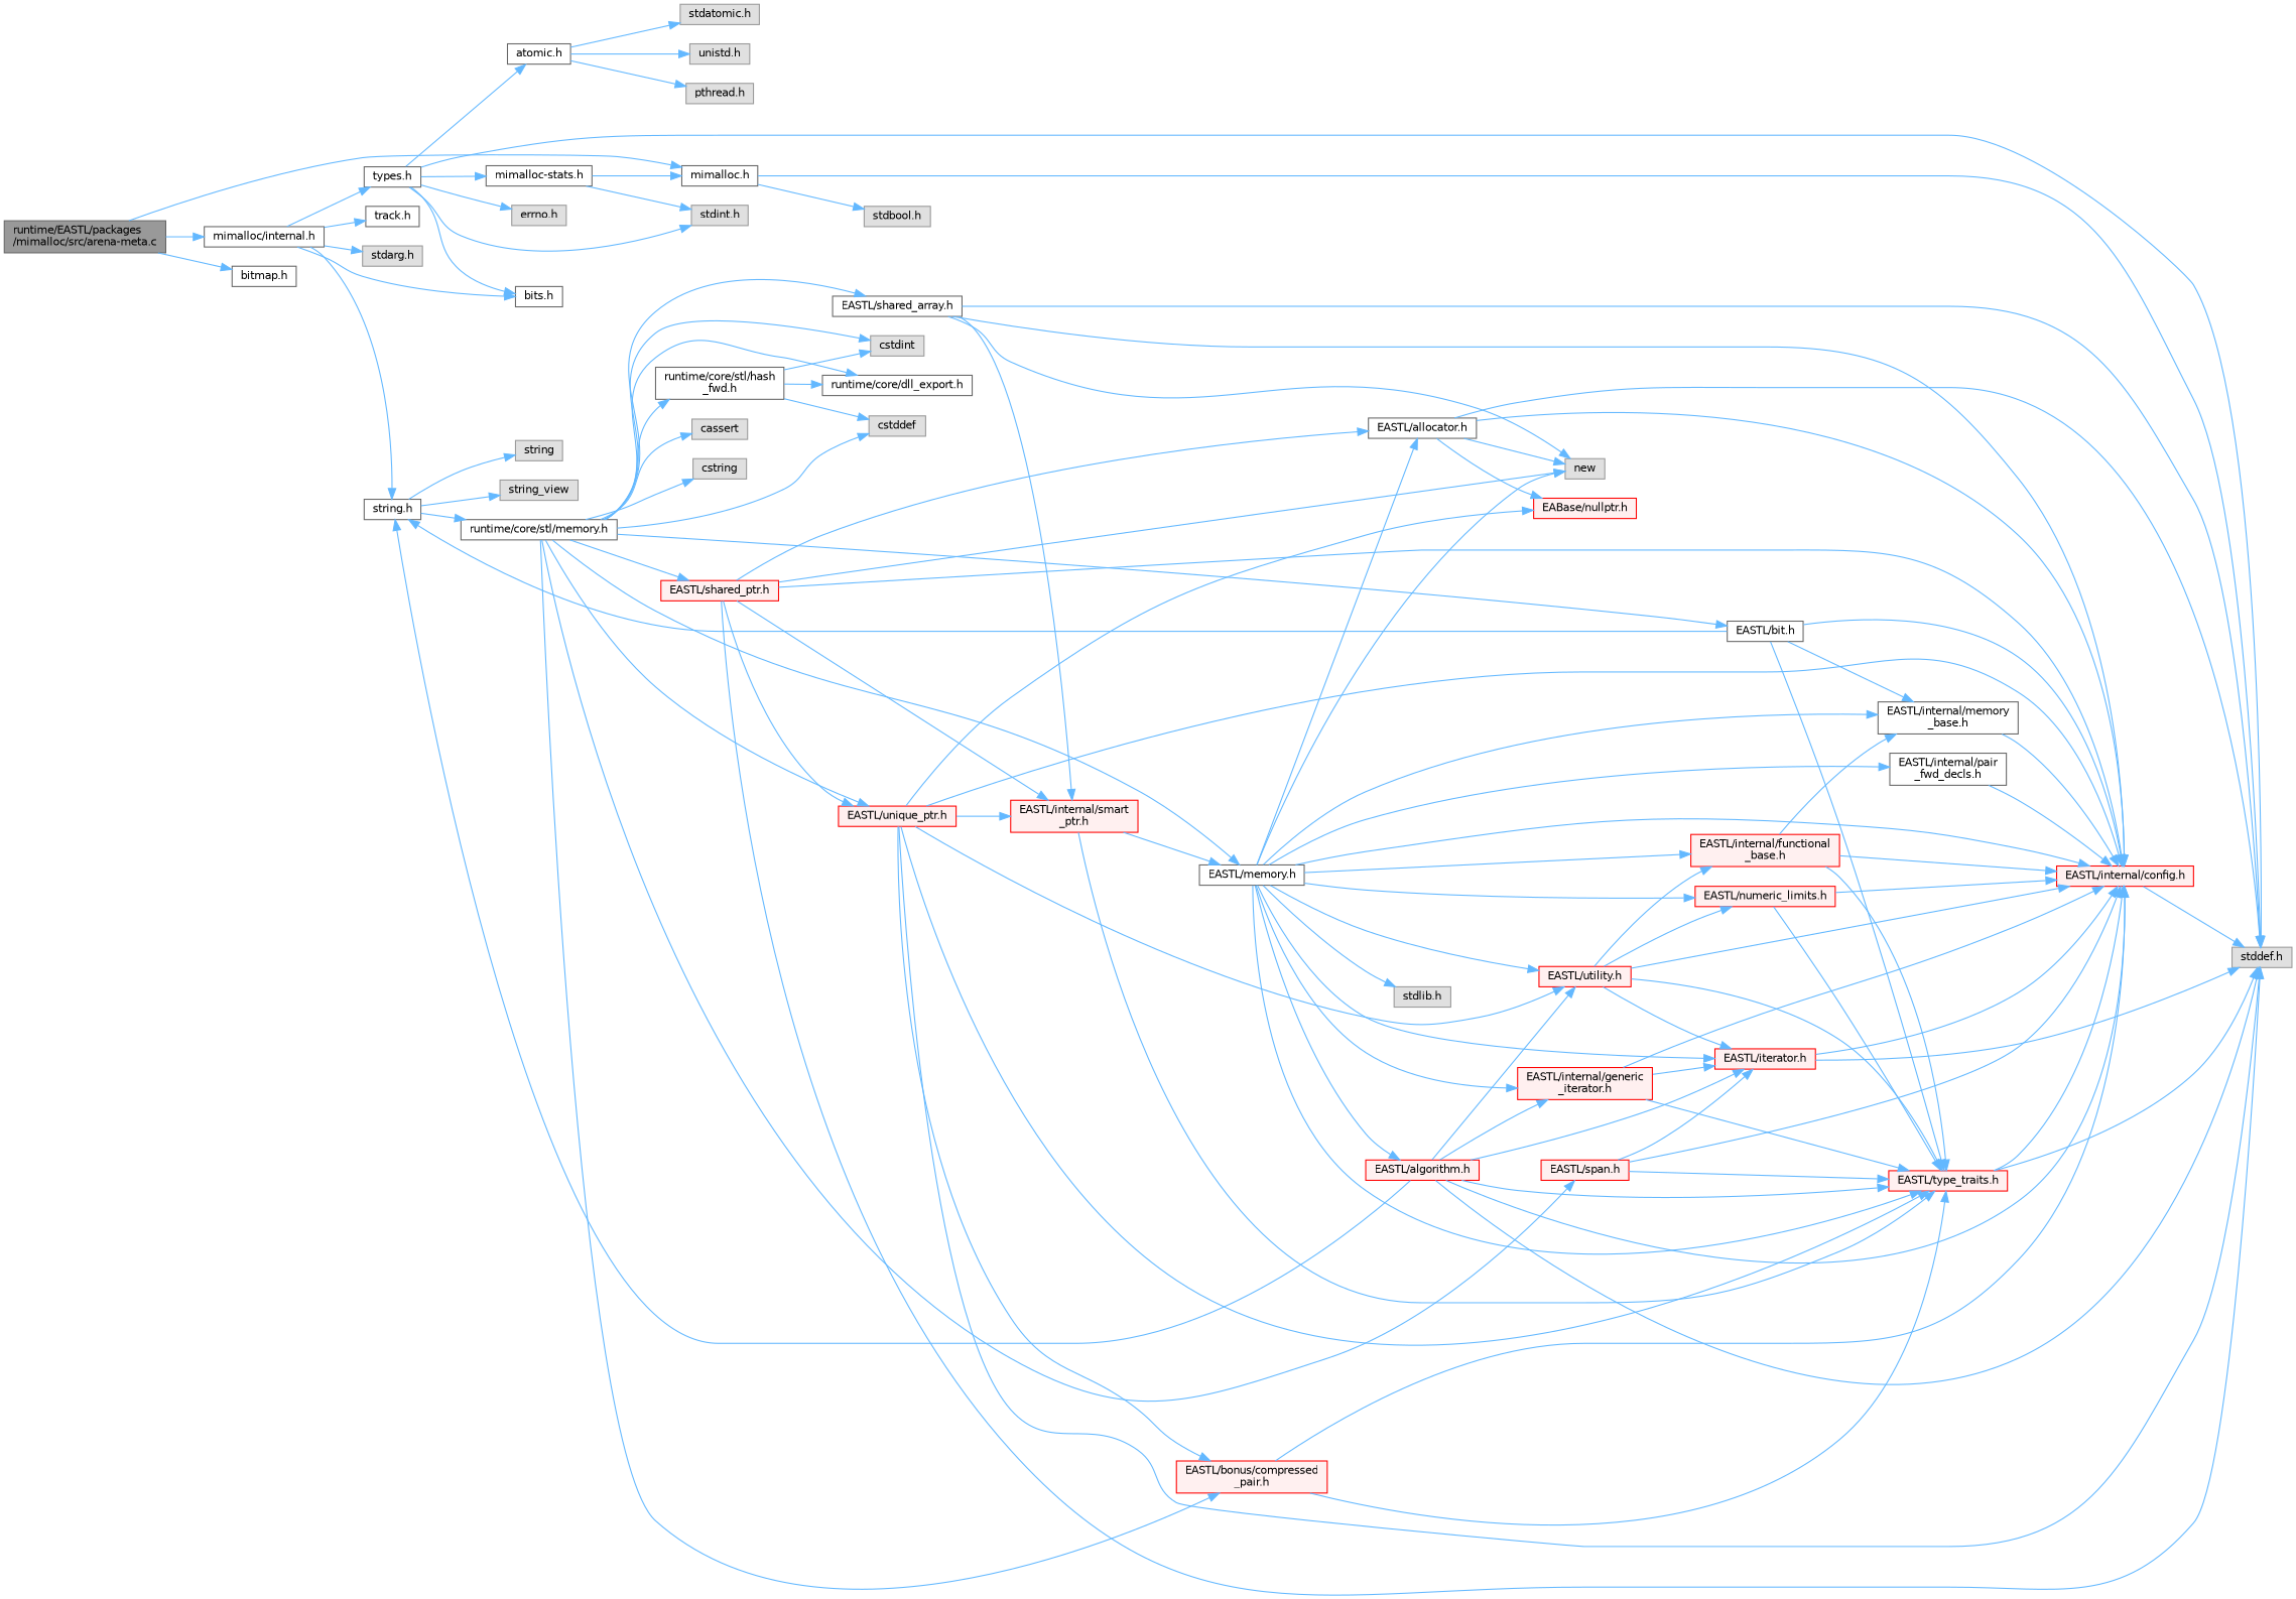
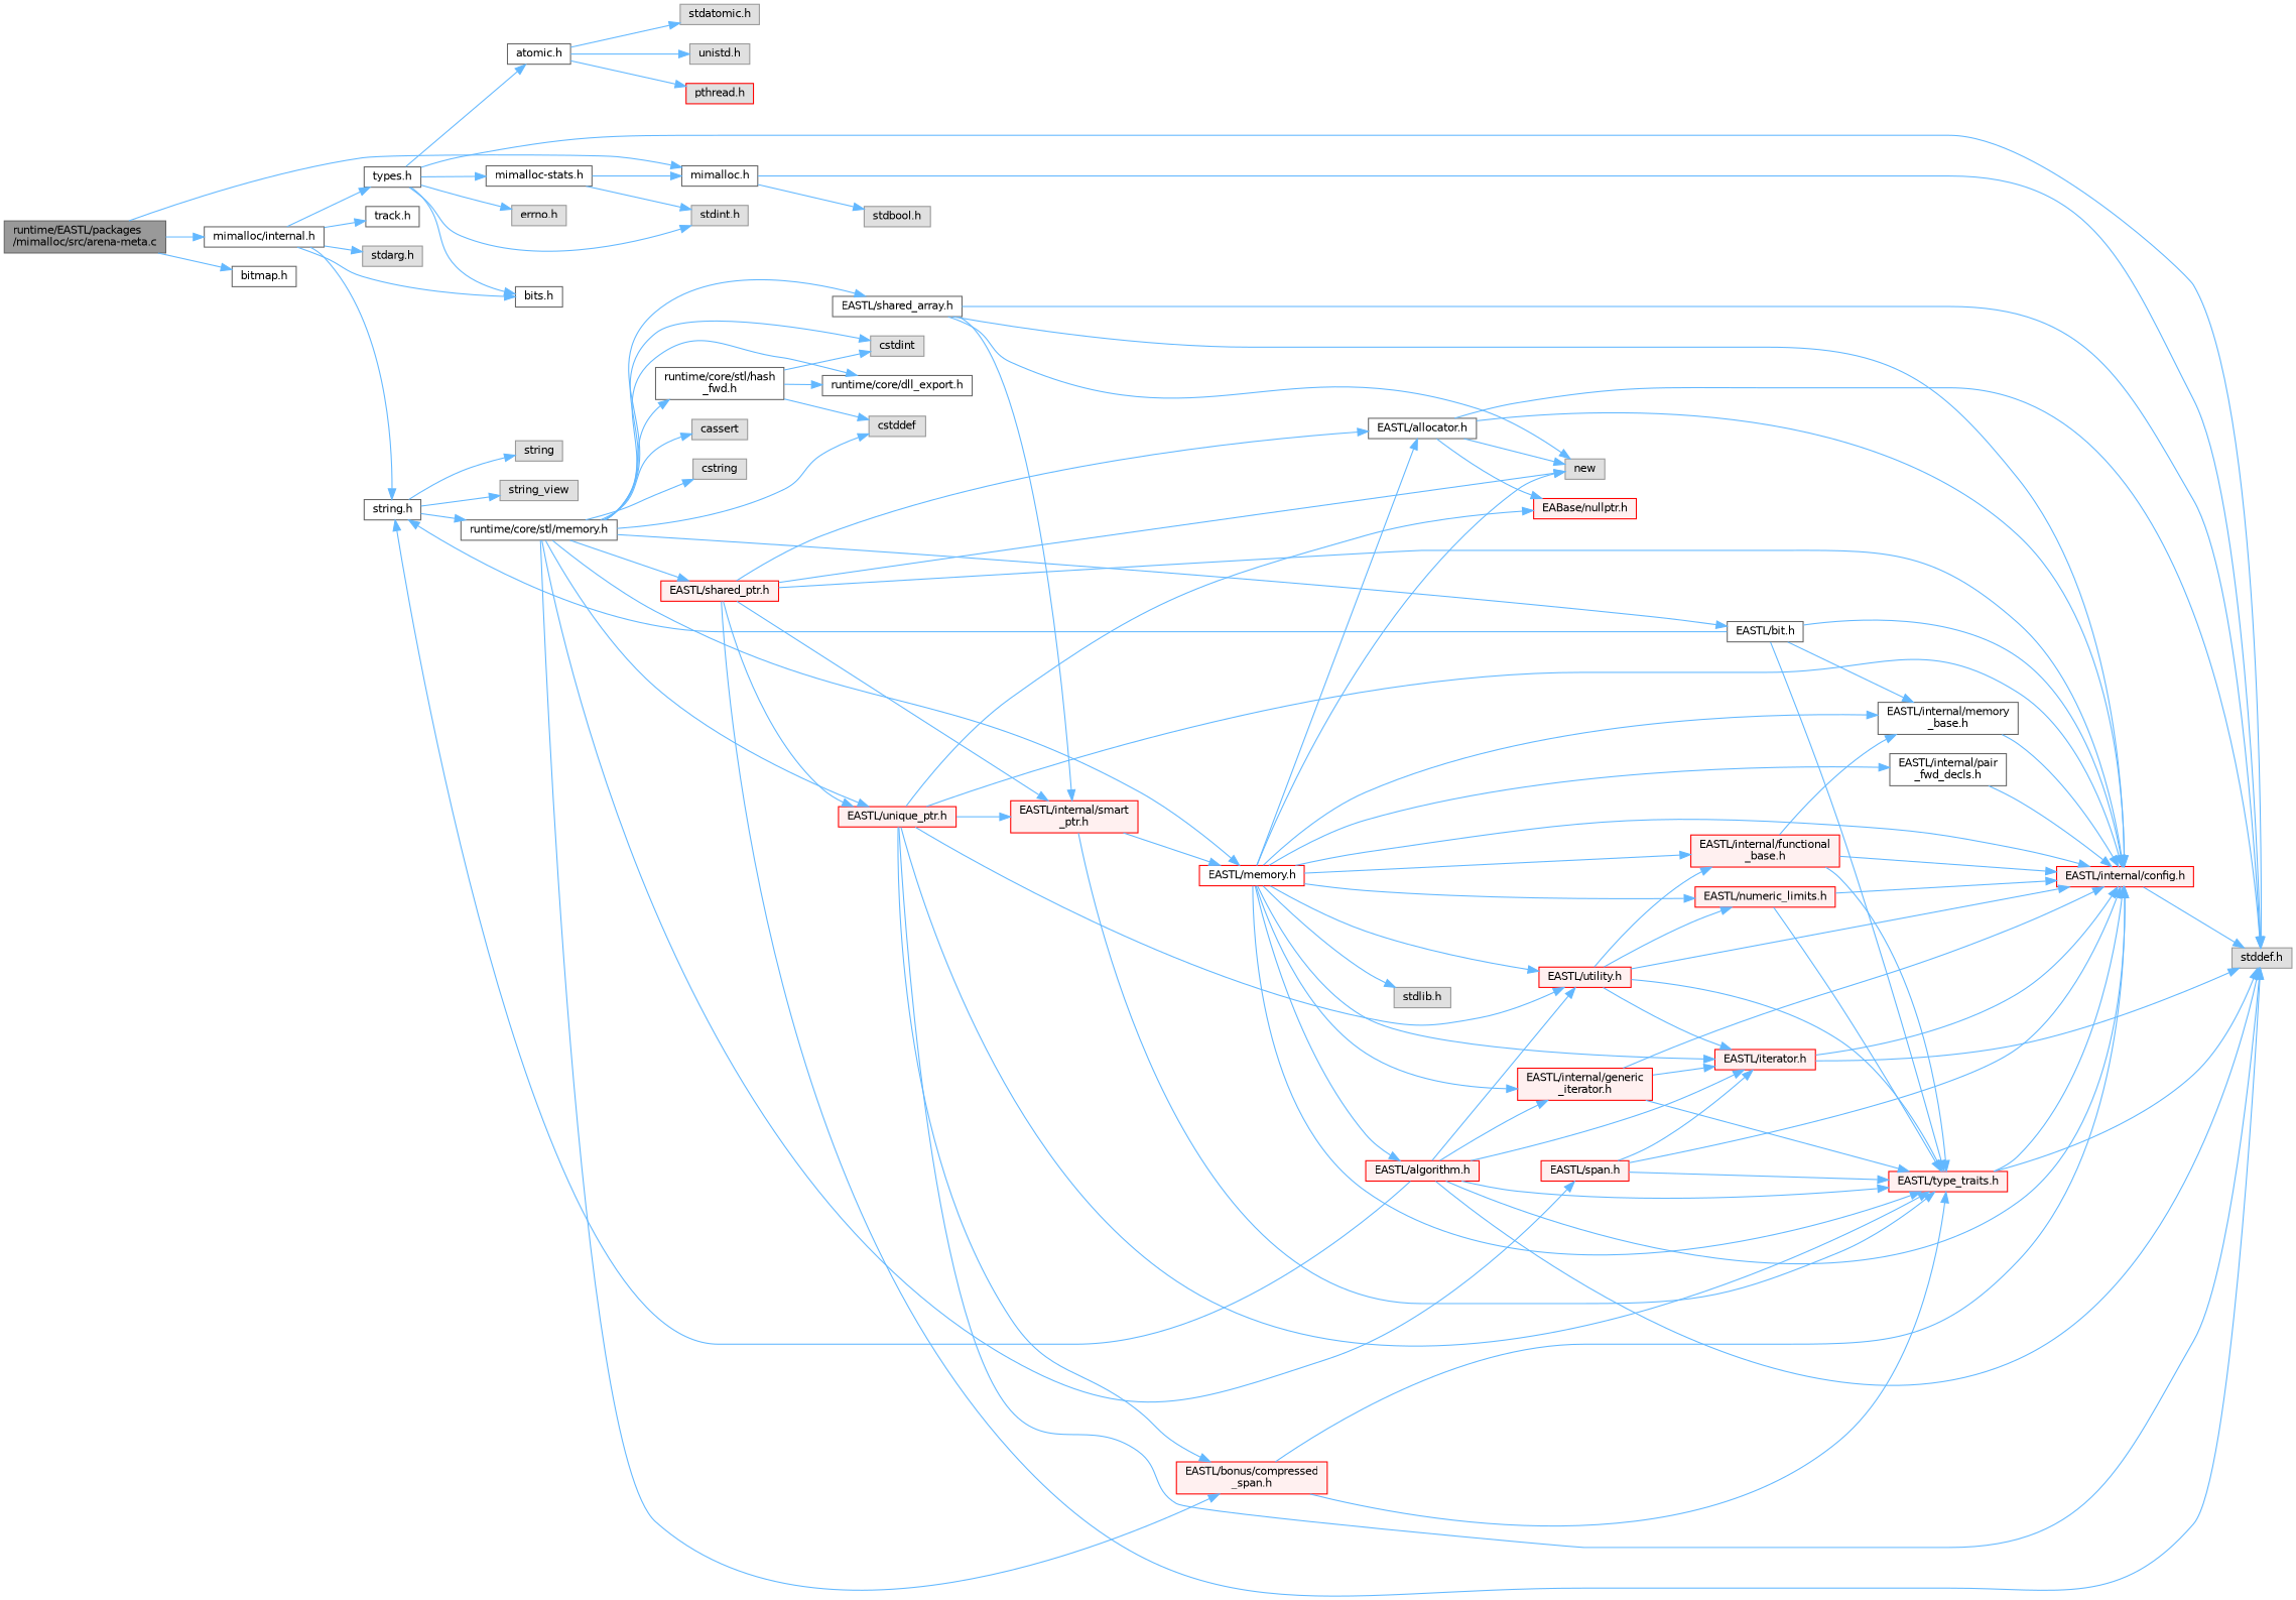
  digraph {
    rankdir=LR
    node [color=grey40 fillcolor=white fontname=Helvetica fontsize=10 shape=box style=filled]
    edge [color=steelblue1 fontname=Helvetica fontsize=10 labelfontname=Helvetica labelfontsize=10 style=solid]
    n1 [color=gray40 fillcolor=grey60 fontcolor=black height=0.2 label="runtime/EASTL/packages\l/mimalloc/src/arena-meta.c" width=0.4]
    n2 [height=0.2 label="mimalloc.h" width=0.4]
    n3 [height=0.2 label="mimalloc/internal.h" width=0.4]
    n4 [height=0.2 label="bitmap.h" width=0.4]
    n5 [color=grey60 fillcolor="#E0E0E0" height=0.2 label="stddef.h" width=0.4]
    n6 [color=grey60 fillcolor="#E0E0E0" height=0.2 label="stdbool.h" width=0.4]
    n7 [height=0.2 label="types.h" width=0.4]
    n8 [height=0.2 label="bits.h" width=0.4]
    n9 [height=0.2 label="track.h" width=0.4]
    n10 [color=grey60 fillcolor="#E0E0E0" height=0.2 label="stdarg.h" width=0.4]
    n11 [height=0.2 label="string.h" width=0.4]
    n12 [height=0.2 label="mimalloc-stats.h" width=0.4]
    n13 [color=grey60 fillcolor="#E0E0E0" height=0.2 label="stdint.h" width=0.4]
    n14 [color=grey60 fillcolor="#E0E0E0" height=0.2 label="errno.h" width=0.4]
    n15 [height=0.2 label="atomic.h" width=0.4]
    n16 [color=grey60 fillcolor="#E0E0E0" height=0.2 label=string width=0.4]
    n17 [color=grey60 fillcolor="#E0E0E0" height=0.2 label=string_view width=0.4]
    n18 [height=0.2 label="runtime/core/stl/memory.h" width=0.4]
-   n19 [color=grey60 fillcolor="#E0E0E0" height=0.2 label="pthread.h" width=0.4]
+   n19 [color=red fillcolor="#E0E0E0" height=0.2 label="pthread.h" width=0.4]
    n20 [color=grey60 fillcolor="#E0E0E0" height=0.2 label="stdatomic.h" width=0.4]
    n21 [color=grey60 fillcolor="#E0E0E0" height=0.2 label="unistd.h" width=0.4]
    n22 [color=grey60 fillcolor="#E0E0E0" height=0.2 label=cstddef width=0.4]
    n23 [color=grey60 fillcolor="#E0E0E0" height=0.2 label=cstdint width=0.4]
    n24 [color=grey60 fillcolor="#E0E0E0" height=0.2 label=cassert width=0.4]
    n25 [color=grey60 fillcolor="#E0E0E0" height=0.2 label=cstring width=0.4]
    n26 [height=0.2 label="EASTL/bit.h" width=0.4]
-   n27 [height=0.2 label="EASTL/memory.h" width=0.4]
+   n27 [color=red height=0.2 label="EASTL/memory.h" width=0.4]
    n28 [height=0.2 label="EASTL/shared_array.h" width=0.4]
    n29 [color=red fillcolor="#FFF0F0" height=0.2 label="EASTL/unique_ptr.h" width=0.4]
-   n30 [color=red fillcolor="#FFF0F0" height=0.2 label="EASTL/bonus/compressed\l_pair.h" width=0.4]
+   n30 [color=red fillcolor="#FFF0F0" height=0.2 label="EASTL/bonus/compressed\l_span.h" width=0.4]
    n31 [color=red fillcolor="#FFF0F0" height=0.2 label="EASTL/shared_ptr.h" width=0.4]
    n32 [color=red fillcolor="#FFF0F0" height=0.2 label="EASTL/span.h" width=0.4]
    n33 [height=0.2 label="runtime/core/dll_export.h" width=0.4]
    n34 [height=0.2 label="runtime/core/stl/hash\l_fwd.h" width=0.4]
    n35 [color=red fillcolor="#FFF0F0" height=0.2 label="EASTL/internal/config.h" width=0.4]
    n36 [height=0.2 label="EASTL/internal/memory\l_base.h" width=0.4]
    n37 [color=red fillcolor="#FFF0F0" height=0.2 label="EASTL/type_traits.h" width=0.4]
    n38 [color=red fillcolor="#FFF0F0" height=0.2 label="EASTL/internal/generic\l_iterator.h" width=0.4]
    n39 [color=red fillcolor="#FFF0F0" height=0.2 label="EASTL/iterator.h" width=0.4]
    n40 [height=0.2 label="EASTL/internal/pair\l_fwd_decls.h" width=0.4]
    n41 [color=red fillcolor="#FFF0F0" height=0.2 label="EASTL/internal/functional\l_base.h" width=0.4]
    n42 [color=red fillcolor="#FFF0F0" height=0.2 label="EASTL/algorithm.h" width=0.4]
    n43 [color=red fillcolor="#FFF0F0" height=0.2 label="EASTL/utility.h" width=0.4]
    n44 [color=red fillcolor="#FFF0F0" height=0.2 label="EASTL/numeric_limits.h" width=0.4]
    n45 [height=0.2 label="EASTL/allocator.h" width=0.4]
    n46 [color=grey60 fillcolor="#E0E0E0" height=0.2 label=new width=0.4]
    n47 [color=grey60 fillcolor="#E0E0E0" height=0.2 label="stdlib.h" width=0.4]
    n48 [color=red fillcolor="#FFF0F0" height=0.2 label="EASTL/internal/smart\l_ptr.h" width=0.4]
    n49 [color=red fillcolor="#FFF0F0" height=0.2 label="EABase/nullptr.h" width=0.4]
    n1 -> n2
    n1 -> n3
    n1 -> n4
    n2 -> n5
    n2 -> n6
    n3 -> n7
    n3 -> n8
    n3 -> n9
    n3 -> n10
    n3 -> n11
    n7 -> n5
    n7 -> n8
    n7 -> n12
    n7 -> n13
    n7 -> n14
    n7 -> n15
    n11 -> n16
    n11 -> n17
    n11 -> n18
    n12 -> n2
    n12 -> n13
    n15 -> n19
    n15 -> n20
    n15 -> n21
    n18 -> n22
    n18 -> n23
    n18 -> n24
    n18 -> n25
    n18 -> n26
    n18 -> n27
    n18 -> n28
    n18 -> n29
    n18 -> n30
    n18 -> n31
    n18 -> n32
    n18 -> n33
    n18 -> n34
    n26 -> n11
    n26 -> n35
    n26 -> n36
    n26 -> n37
    n27 -> n35
    n27 -> n36
    n27 -> n37
    n27 -> n38
    n27 -> n39
    n27 -> n40
    n27 -> n41
    n27 -> n42
    n27 -> n43
    n27 -> n44
    n27 -> n45
    n27 -> n46
    n27 -> n47
    n28 -> n5
    n28 -> n35
    n28 -> n46
    n28 -> n48
    n29 -> n5
    n29 -> n30
    n29 -> n35
    n29 -> n37
    n29 -> n43
    n29 -> n48
    n29 -> n49
    n30 -> n35
    n30 -> n37
    n31 -> n5
    n31 -> n29
    n31 -> n35
    n31 -> n45
    n31 -> n46
    n31 -> n48
    n32 -> n35
    n32 -> n37
    n32 -> n39
    n34 -> n22
    n34 -> n23
    n34 -> n33
    n35 -> n5
    n36 -> n35
    n37 -> n5
    n37 -> n35
    n38 -> n35
    n38 -> n37
    n38 -> n39
    n39 -> n5
    n39 -> n35
    n40 -> n35
    n41 -> n35
    n41 -> n36
    n41 -> n37
    n42 -> n5
    n42 -> n11
    n42 -> n35
    n42 -> n37
    n42 -> n38
    n42 -> n39
    n42 -> n43
    n43 -> n35
    n43 -> n37
    n43 -> n39
    n43 -> n41
    n43 -> n44
    n44 -> n35
    n44 -> n37
    n45 -> n5
    n45 -> n35
    n45 -> n46
    n45 -> n49
    n48 -> n27
    n48 -> n37
  }
